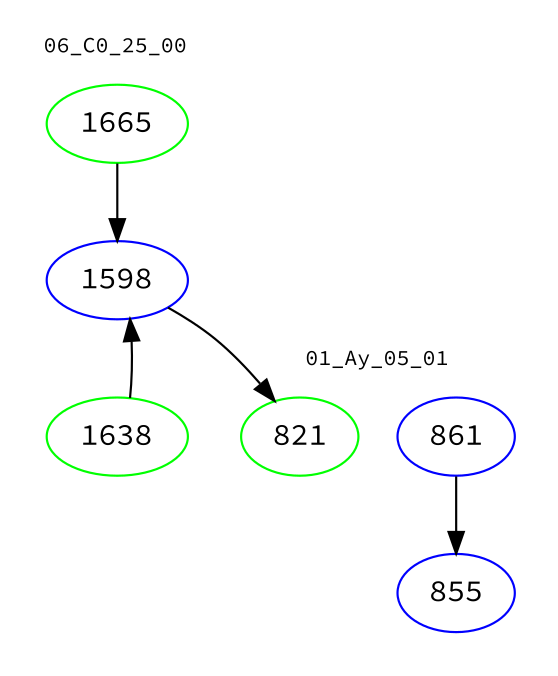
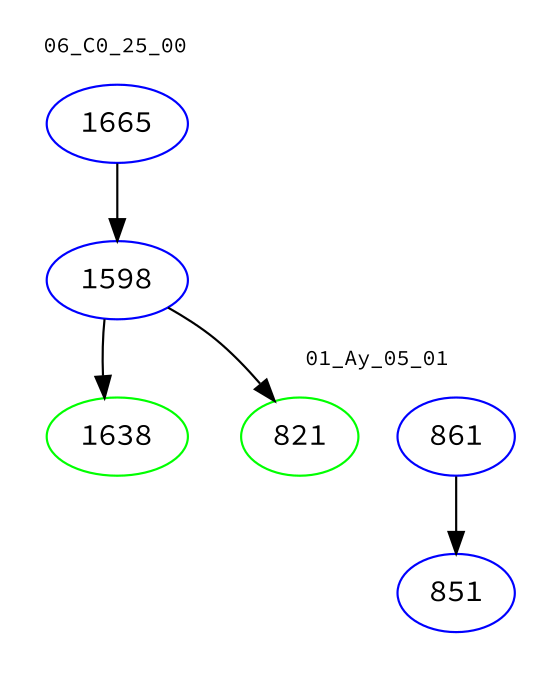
  digraph {
    fontname="Source Code Pro"
    node [color=blue fontname="Source Code Pro"]
    edge [color=black fontname="Source Code Pro"]
    n1 [label=861]
-   n2 [label=855]
+   n2 [label=851]
    n3 [color=green label=821]
-   n4 [color=green label=1665]
+   n4 [label=1665]
    n5 [label=1598]
    n6 [color=green label=1638]
    subgraph cluster_1 {
      color=white
      fontsize=10
      label="01_Ay_05_01"
      n1
      n2
      n3
    }
    subgraph cluster_2 {
      color=white
      fontsize=10
      label="06_C0_25_00"
      n4
      n5
      n6
    }
    n1 -> n2
    n4 -> n5
    n5 -> n3
-   n6 -> n5
+   n5 -> n6
  }
